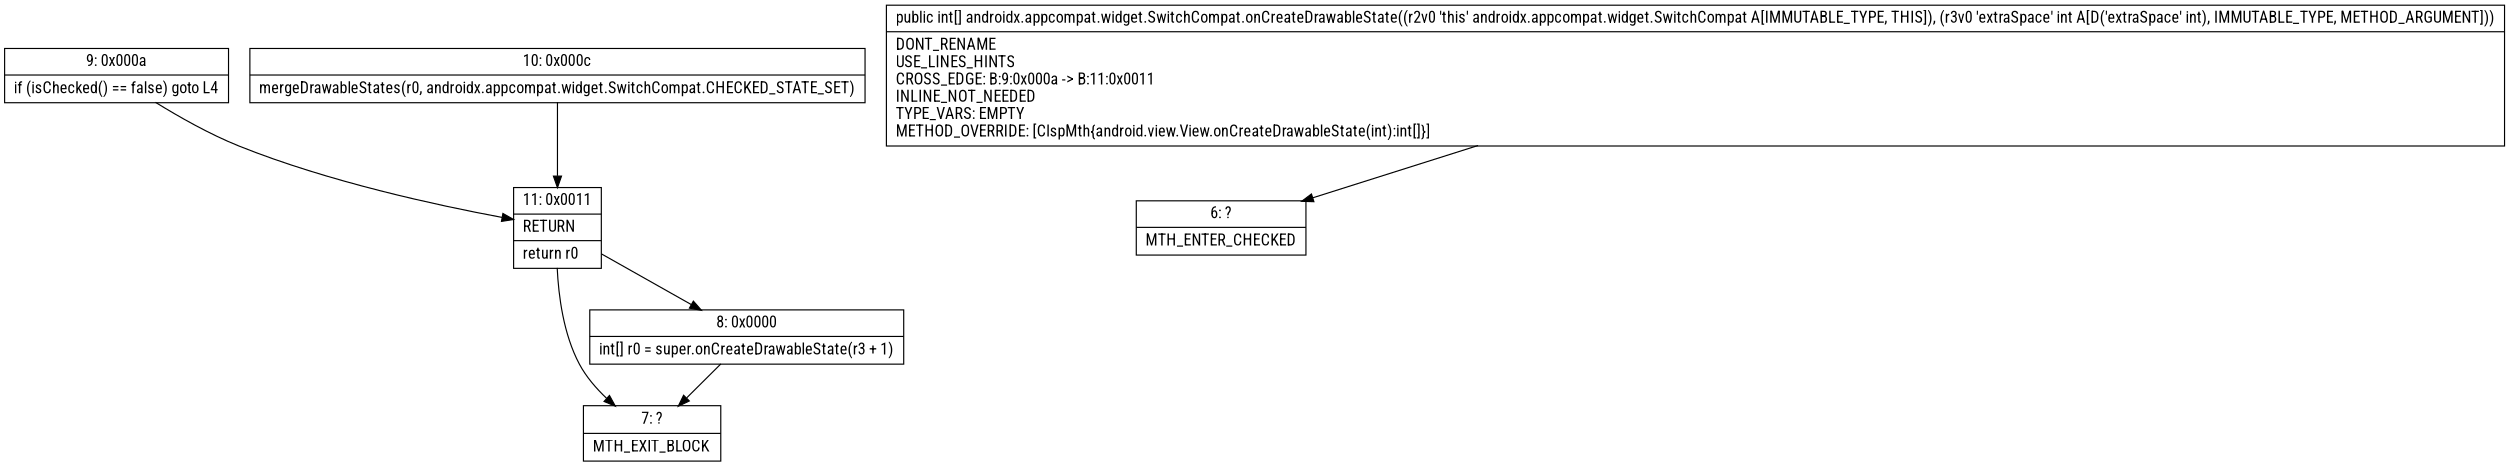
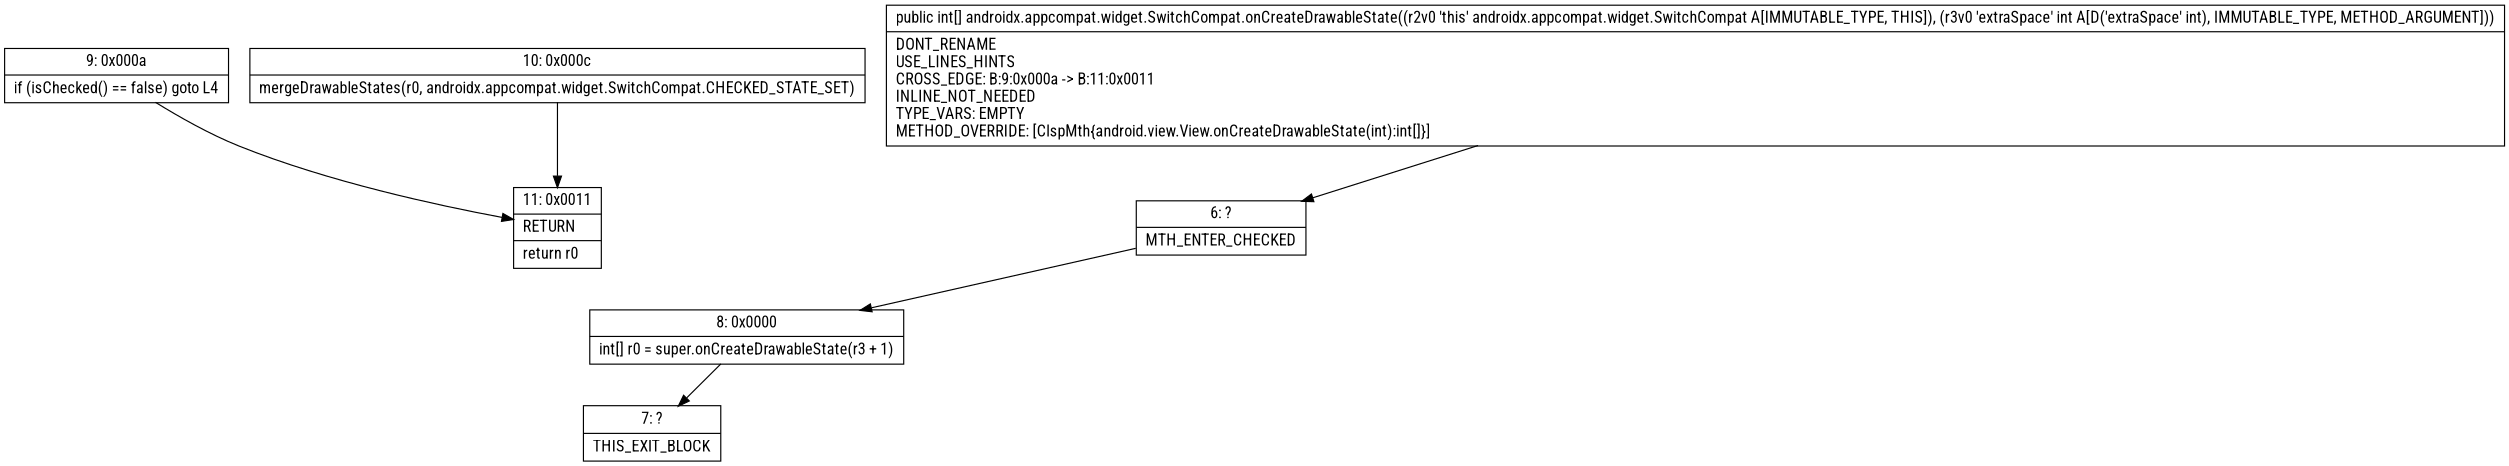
  digraph {
    fontname="Roboto Condensed"
    node [fontname="Roboto Condensed" shape=record]
    edge [fontname="Roboto Condensed"]
    n1 [label="{6\:\ ?|MTH_ENTER_CHECKED\l}"]
    n2 [label="{8\:\ 0x0000|int[] r0 = super.onCreateDrawableState(r3 + 1)\l}"]
-   n3 [label="{7\:\ ?|MTH_EXIT_BLOCK\l}"]
+   n3 [label="{7\:\ ?|THIS_EXIT_BLOCK\l}"]
    n4 [label="{9\:\ 0x000a|if (isChecked() == false) goto L4\l}"]
    n5 [label="{11\:\ 0x0011|RETURN\l|return r0\l}"]
    n6 [label="{10\:\ 0x000c|mergeDrawableStates(r0, androidx.appcompat.widget.SwitchCompat.CHECKED_STATE_SET)\l}"]
    n7 [label="{public int[] androidx.appcompat.widget.SwitchCompat.onCreateDrawableState((r2v0 'this' androidx.appcompat.widget.SwitchCompat A[IMMUTABLE_TYPE, THIS]), (r3v0 'extraSpace' int A[D('extraSpace' int), IMMUTABLE_TYPE, METHOD_ARGUMENT]))  | DONT_RENAME\lUSE_LINES_HINTS\lCROSS_EDGE: B:9:0x000a \-\> B:11:0x0011\lINLINE_NOT_NEEDED\lTYPE_VARS: EMPTY\lMETHOD_OVERRIDE: [ClspMth\{android.view.View.onCreateDrawableState(int):int[]\}]\l}"]
-   n5 -> n2
+   n1 -> n2
    n2 -> n3
    n4 -> n5
-   n5 -> n3
    n6 -> n5
    n7 -> n1
  }
